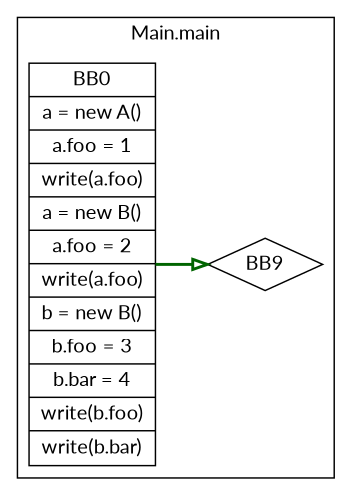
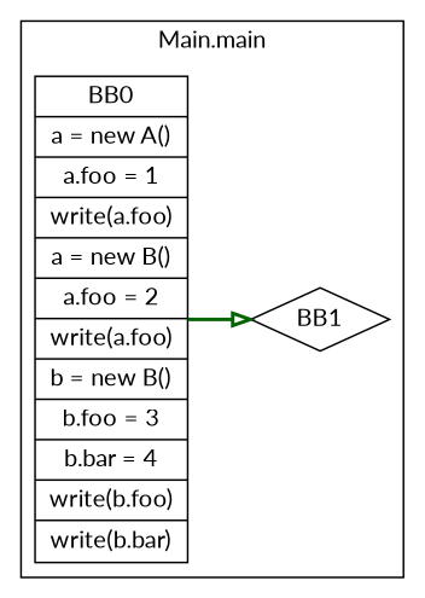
  digraph {
    rankdir=LR
    fontname=Lato
    node [fontname=Lato]
    n1 [label="BB0|a = new A()|a.foo = 1|write(a.foo)|a = new B()|a.foo = 2|write(a.foo)|b = new B()|b.foo = 3|b.bar = 4|write(b.foo)|write(b.bar)" shape=record]
-   n2 [label=BB9 shape=diamond]
+   n2 [label=BB1 shape=diamond]
    subgraph cluster_1 {
      label="Main.main"
      n1
      n2
    }
    n1 -> n2 [color=darkgreen style=bold arrowhead=onormal fontname=Lato]
  }
